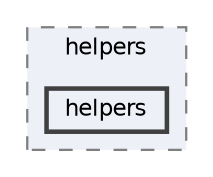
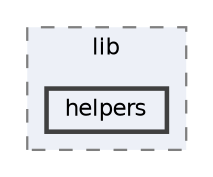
  digraph {
    compound=true
    n1 [color=grey25 fillcolor="#edf0f7" fontname=Helvetica fontsize=10 height=0.2 label=helpers shape=box style="filled,bold" width=0.4]
    subgraph cluster_1 {
      bgcolor="#edf0f7"
      fontname=Helvetica
      fontsize=10
-     label=helpers
+     label=lib
      pencolor=grey50
      style="filled,dashed"
      n1
    }
  }
